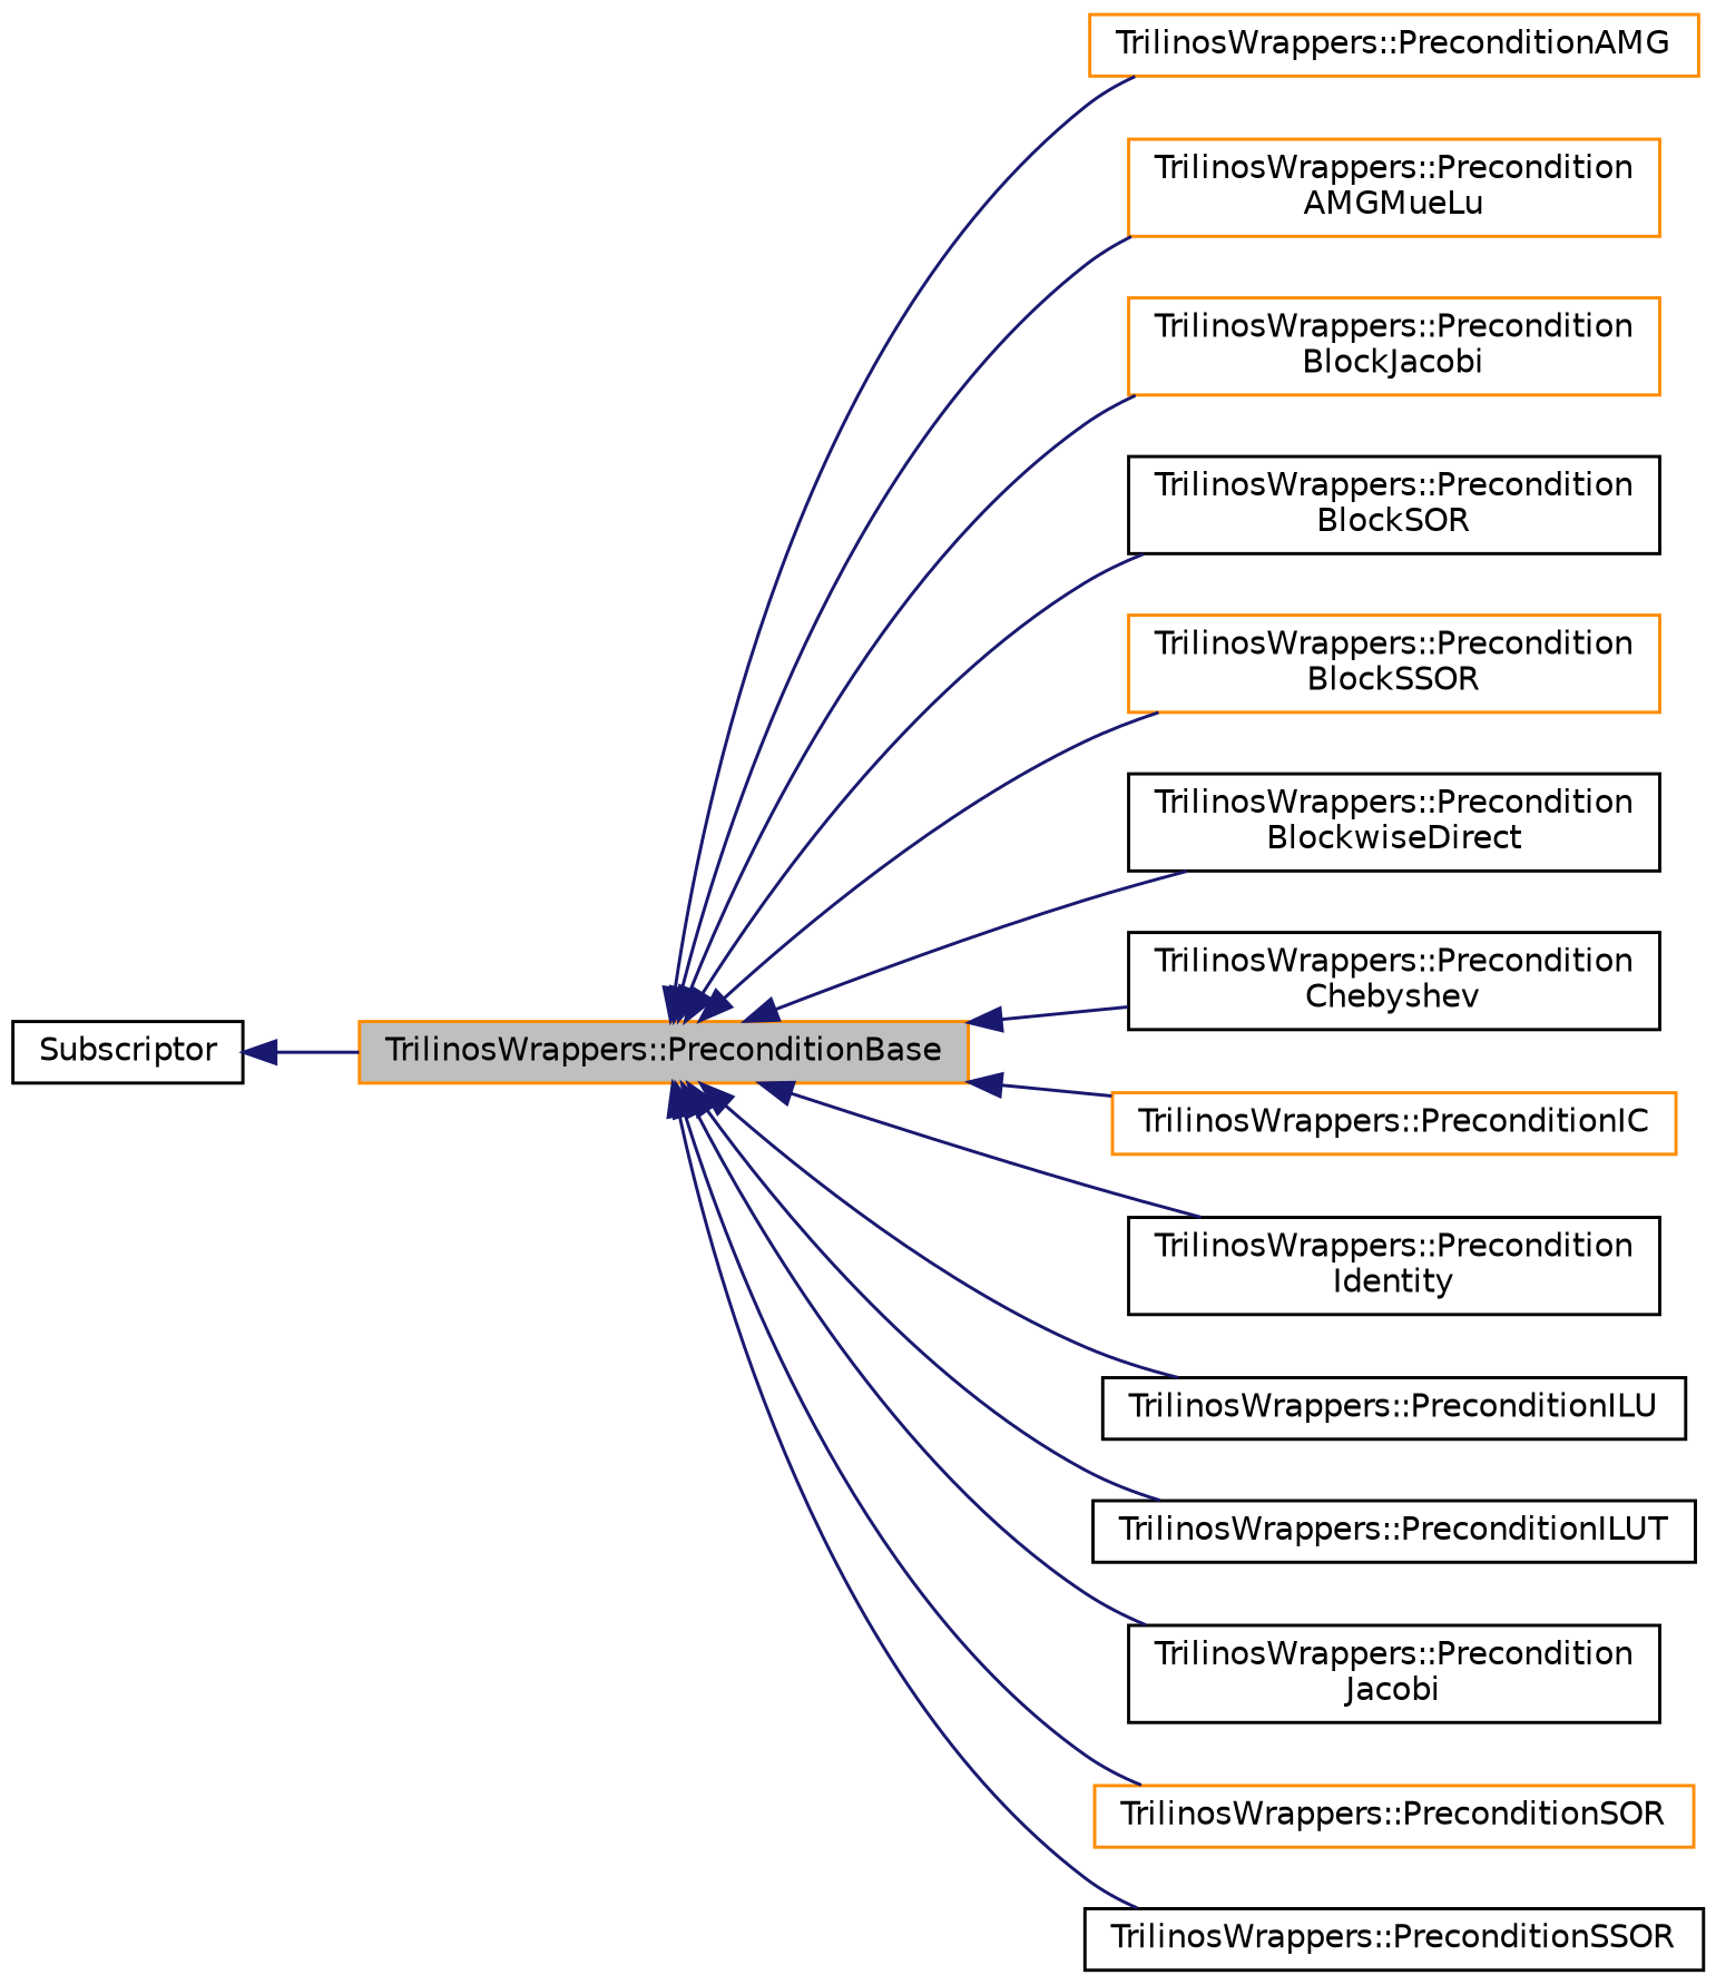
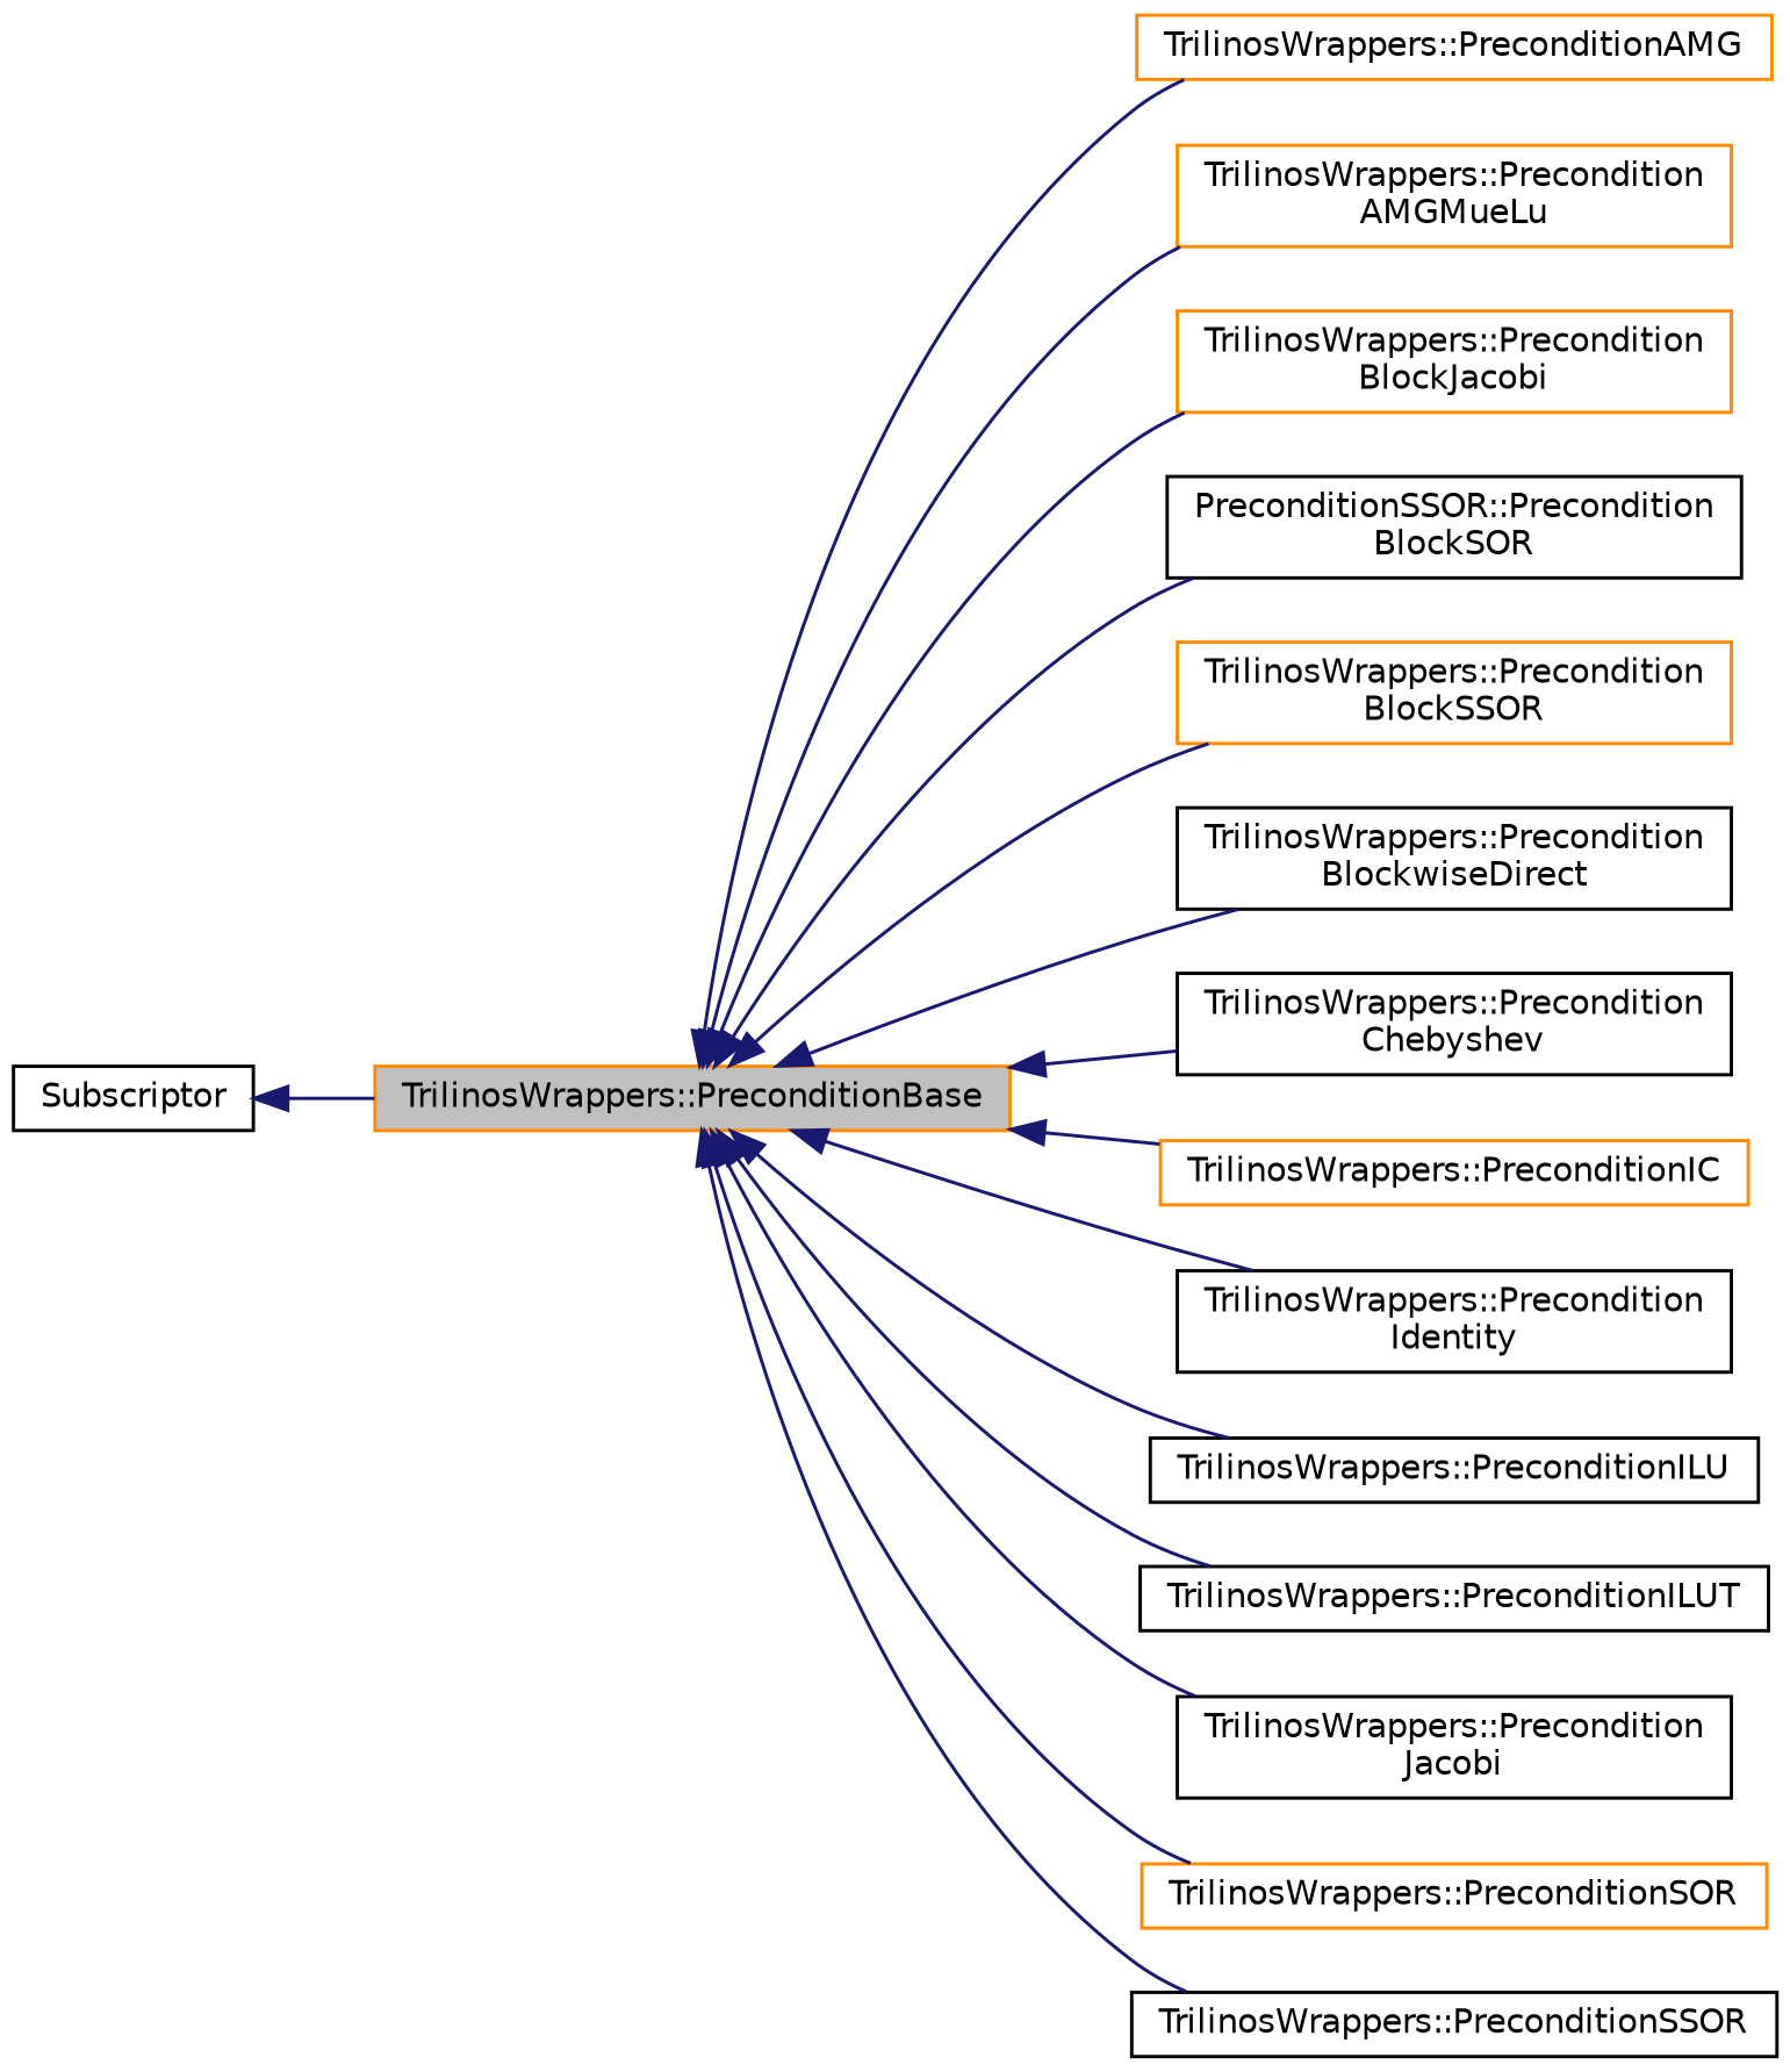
  digraph {
    rankdir=LR
    node [color=black fillcolor=white fontname=Helvetica fontsize=10 shape=record style=filled]
    edge [color=midnightblue dir=back fontname=Helvetica fontsize=10 labelfontname=Helvetica labelfontsize=10 style=solid]
    n1 [color=darkorange fillcolor=grey75 fontcolor=black height=0.2 label="TrilinosWrappers::PreconditionBase" width=0.4]
    n2 [color=darkorange height=0.2 label="TrilinosWrappers::PreconditionAMG" width=0.4]
    n3 [color=darkorange height=0.2 label="TrilinosWrappers::Precondition\lAMGMueLu" width=0.4]
    n4 [color=darkorange height=0.2 label="TrilinosWrappers::Precondition\lBlockJacobi" width=0.4]
-   n5 [height=0.2 label="TrilinosWrappers::Precondition\lBlockSOR" width=0.4]
+   n5 [height=0.2 label="PreconditionSSOR::Precondition\lBlockSOR" width=0.4]
    n6 [color=darkorange height=0.2 label="TrilinosWrappers::Precondition\lBlockSSOR" width=0.4]
    n7 [height=0.2 label="TrilinosWrappers::Precondition\lBlockwiseDirect" width=0.4]
    n8 [height=0.2 label="TrilinosWrappers::Precondition\lChebyshev" width=0.4]
    n9 [color=darkorange height=0.2 label="TrilinosWrappers::PreconditionIC" width=0.4]
    n10 [height=0.2 label="TrilinosWrappers::Precondition\lIdentity" width=0.4]
    n11 [height=0.2 label="TrilinosWrappers::PreconditionILU" width=0.4]
    n12 [height=0.2 label="TrilinosWrappers::PreconditionILUT" width=0.4]
    n13 [height=0.2 label="TrilinosWrappers::Precondition\lJacobi" width=0.4]
    n14 [color=darkorange height=0.2 label="TrilinosWrappers::PreconditionSOR" width=0.4]
    n15 [height=0.2 label="TrilinosWrappers::PreconditionSSOR" width=0.4]
    n16 [height=0.2 label=Subscriptor width=0.4]
    n1 -> n2
    n1 -> n3
    n1 -> n4
    n1 -> n5
    n1 -> n6
    n1 -> n7
    n1 -> n8
    n1 -> n9
    n1 -> n10
    n1 -> n11
    n1 -> n12
    n1 -> n13
    n1 -> n14
    n1 -> n15
    n16 -> n1
  }
